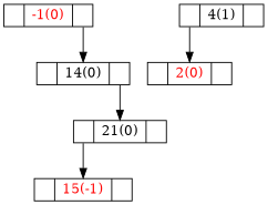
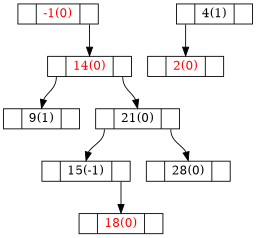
  digraph {
    node [color=black shape=record]
    edge [headport=D tailport=R]
    n1 [fontcolor=red height=.1 label="<L> |<D> -1(0)|<R> "]
-   n2 [height=.1 label="<L> |<D> 14(0)|<R> "]
+   n2 [height=.1 label="<L> |<D> 14(0)|<R> " fontcolor=red]
+   n3 [height=.1 label="<L> |<D> 9(1)|<R> "]
    n4 [height=.1 label="<L> |<D> 21(0)|<R> "]
-   n5 [height=.1 label="<L> |<D> 15(-1)|<R> " fontcolor=red]
+   n5 [height=.1 label="<L> |<D> 15(-1)|<R> "]
+   n6 [height=.1 label="<L> |<D> 28(0)|<R> "]
    n7 [height=.1 label="<L> |<D> 4(1)|<R> "]
    n8 [fontcolor=red height=.1 label="<L> |<D> 2(0)|<R> "]
+   n9 [fontcolor=red height=.1 label="<L> |<D> 18(0)|<R> "]
    n1 -> n2
+   n2 -> n3 [tailport=L]
    n2 -> n4
    n4 -> n5 [tailport=L]
+   n4 -> n6
+   n5 -> n9
    n7 -> n8 [tailport=L]
  }
